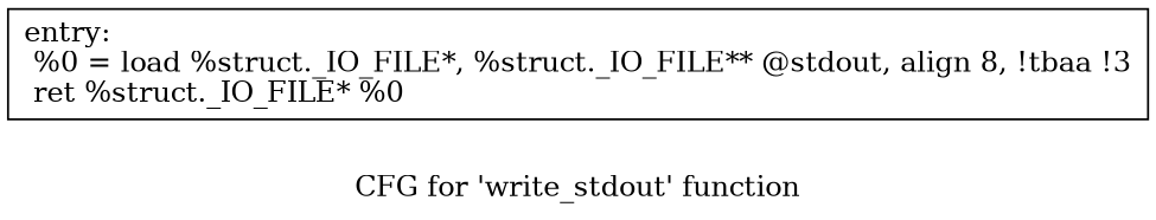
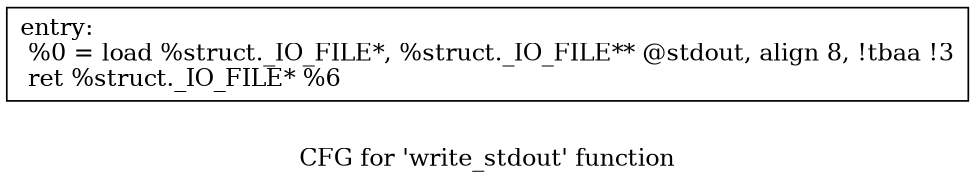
  digraph {
    label="CFG for 'write_stdout' function"
-   n1 [label="{entry:\l  %0 = load %struct._IO_FILE*, %struct._IO_FILE** @stdout, align 8, !tbaa !3\l  ret %struct._IO_FILE* %0\l}" shape=record]
+   n1 [label="{entry:\l  %0 = load %struct._IO_FILE*, %struct._IO_FILE** @stdout, align 8, !tbaa !3\l  ret %struct._IO_FILE* %6\l}" shape=record]
  }
